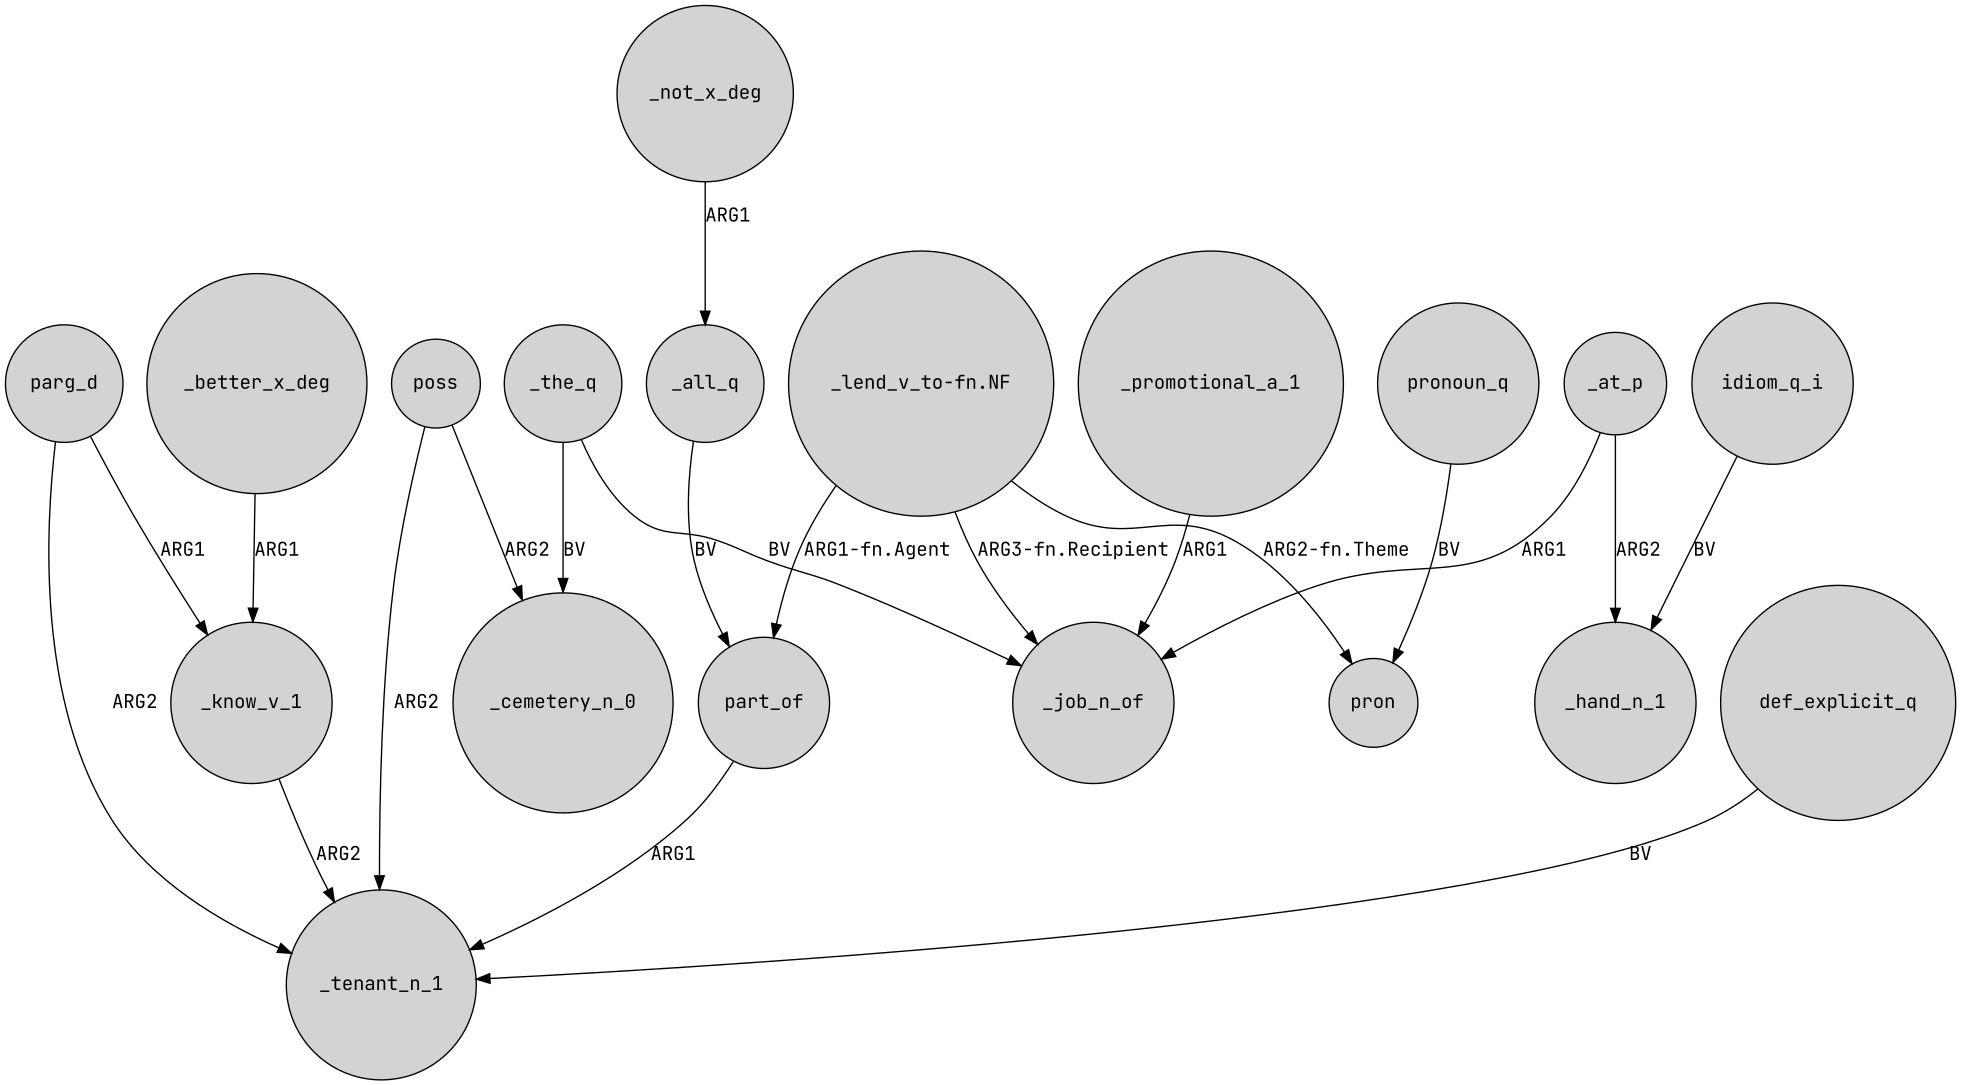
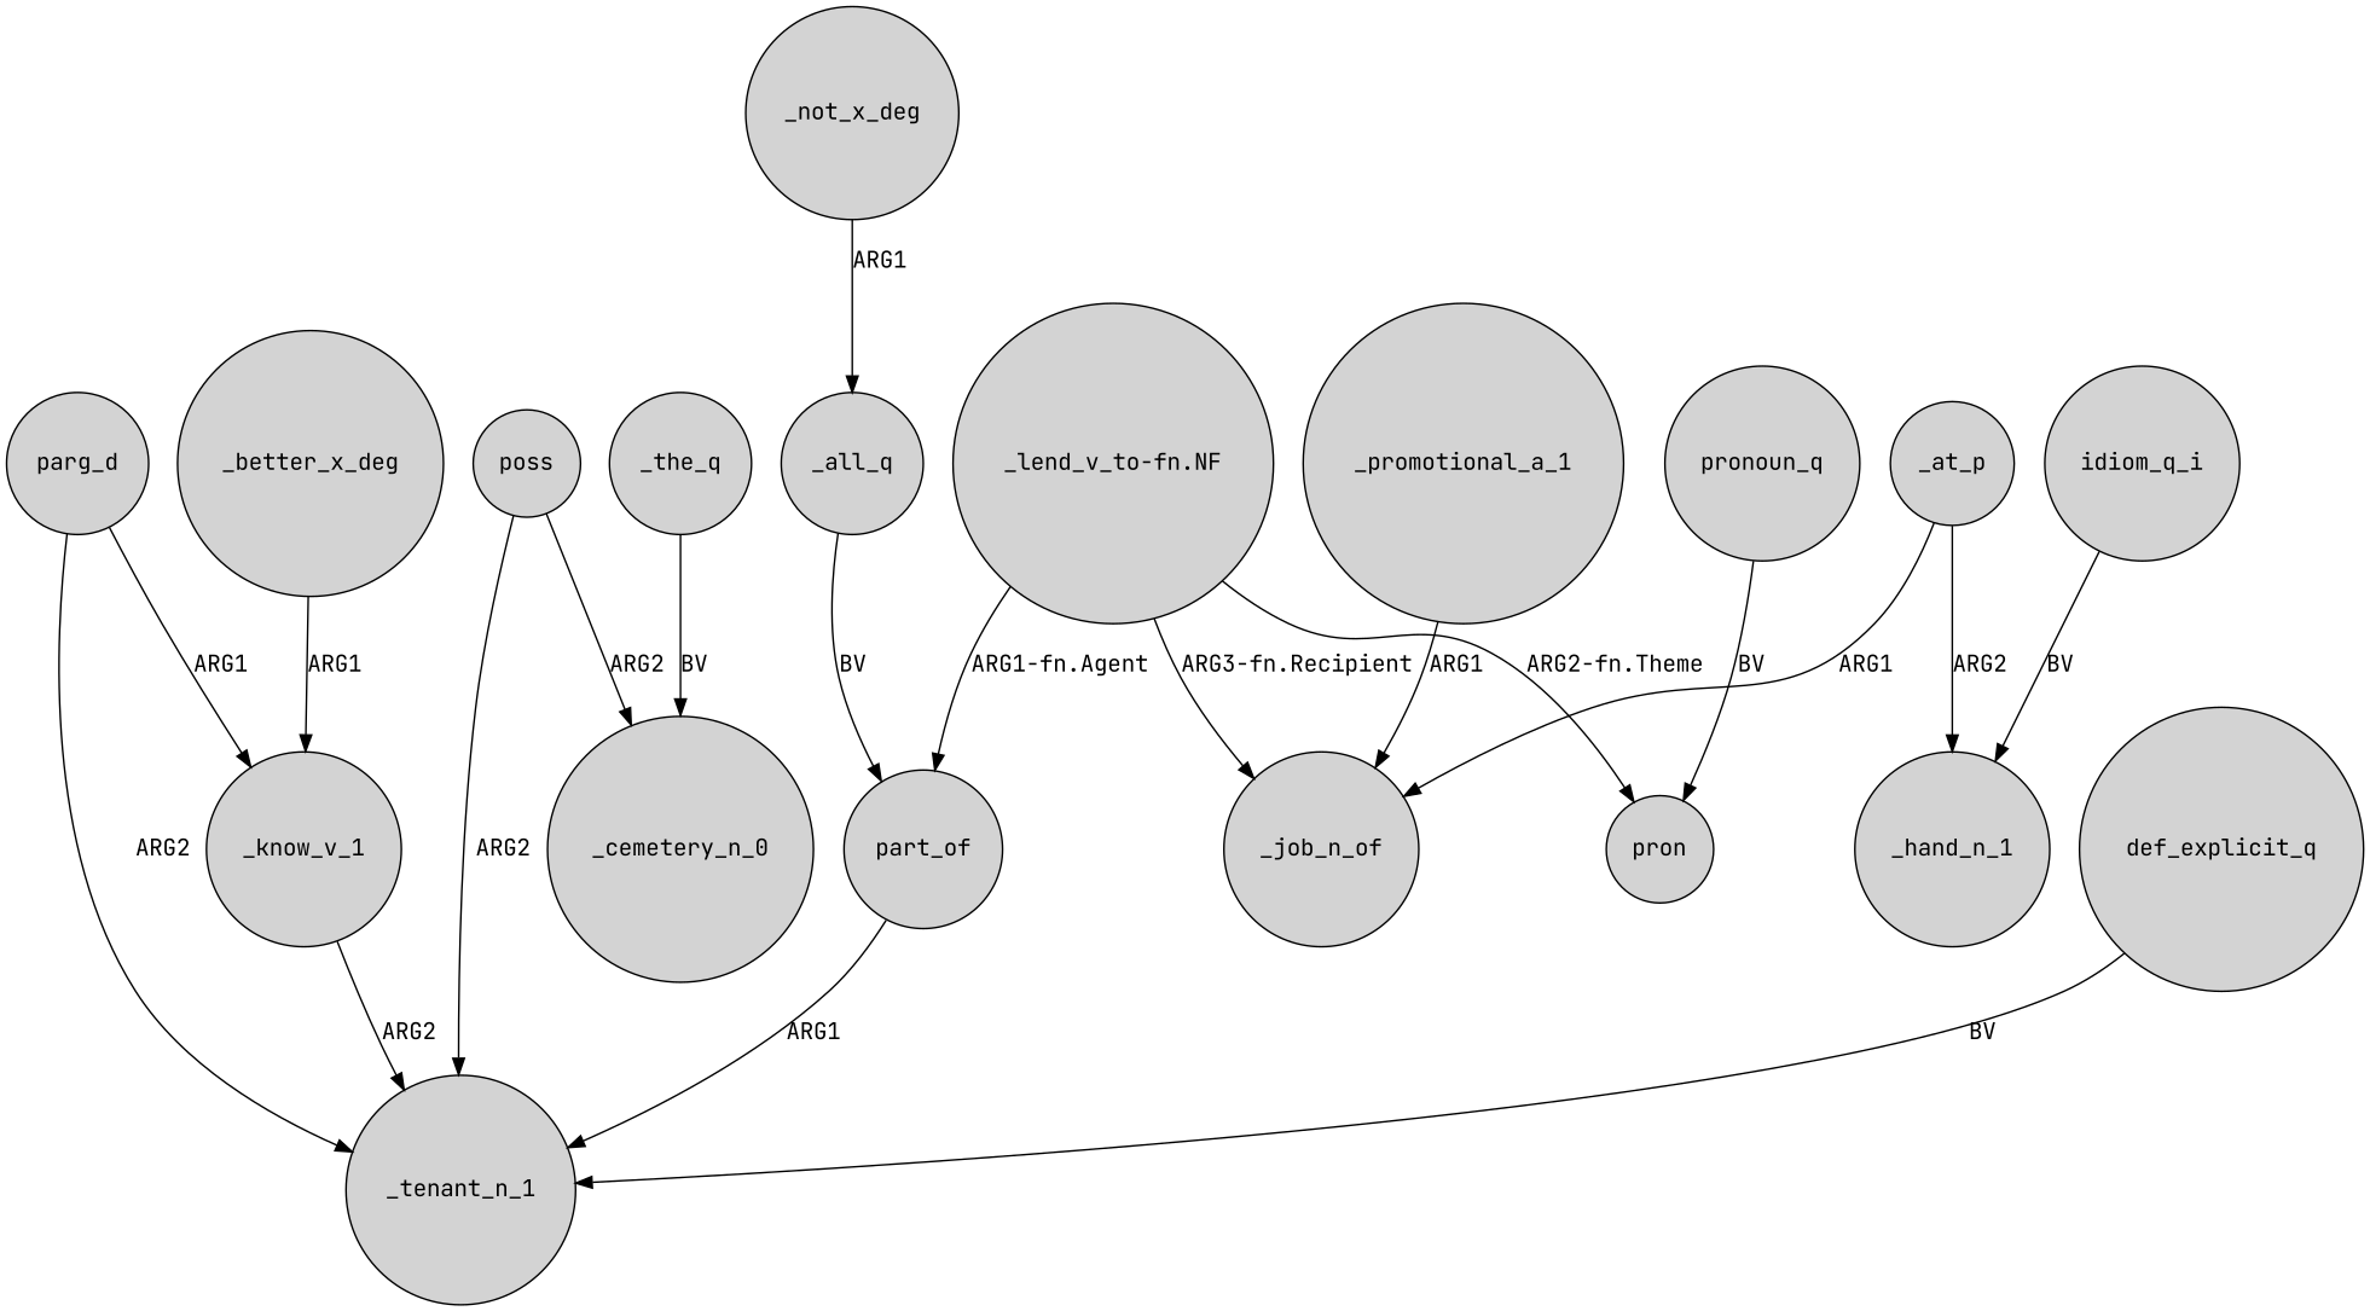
  digraph {
    fontname="JetBrains Mono"
    node [fontname="JetBrains Mono" shape=circle style=filled]
    edge [fontname="JetBrains Mono"]
    n1 [label=_cemetery_n_0]
    poss
    _tenant_n_1
    _know_v_1
    _all_q
    part_of
    idiom_q_i
    _hand_n_1
    _the_q
    _job_n_of
    "_lend_v_to-fn.NF"
    pron
    _not_x_deg
    _at_p
    pronoun_q
    parg_d
    _better_x_deg
    def_explicit_q
    _promotional_a_1
    poss -> n1 [label=ARG2]
    poss -> _tenant_n_1 [label=ARG2]
    _know_v_1 -> _tenant_n_1 [label=ARG2]
    _all_q -> part_of [label=BV]
    part_of -> _tenant_n_1 [label=ARG1]
    idiom_q_i -> _hand_n_1 [label=BV]
    _the_q -> n1 [label=BV]
-   _the_q -> _job_n_of [label=BV]
    "_lend_v_to-fn.NF" -> part_of [label="ARG1-fn.Agent"]
    "_lend_v_to-fn.NF" -> _job_n_of [label="ARG3-fn.Recipient"]
    "_lend_v_to-fn.NF" -> pron [label="ARG2-fn.Theme"]
    _not_x_deg -> _all_q [label=ARG1]
    _at_p -> _hand_n_1 [label=ARG2]
    _at_p -> _job_n_of [label=ARG1]
    pronoun_q -> pron [label=BV]
    parg_d -> _tenant_n_1 [label=ARG2]
    parg_d -> _know_v_1 [label=ARG1]
    _better_x_deg -> _know_v_1 [label=ARG1]
    def_explicit_q -> _tenant_n_1 [label=BV]
    _promotional_a_1 -> _job_n_of [label=ARG1]
  }
